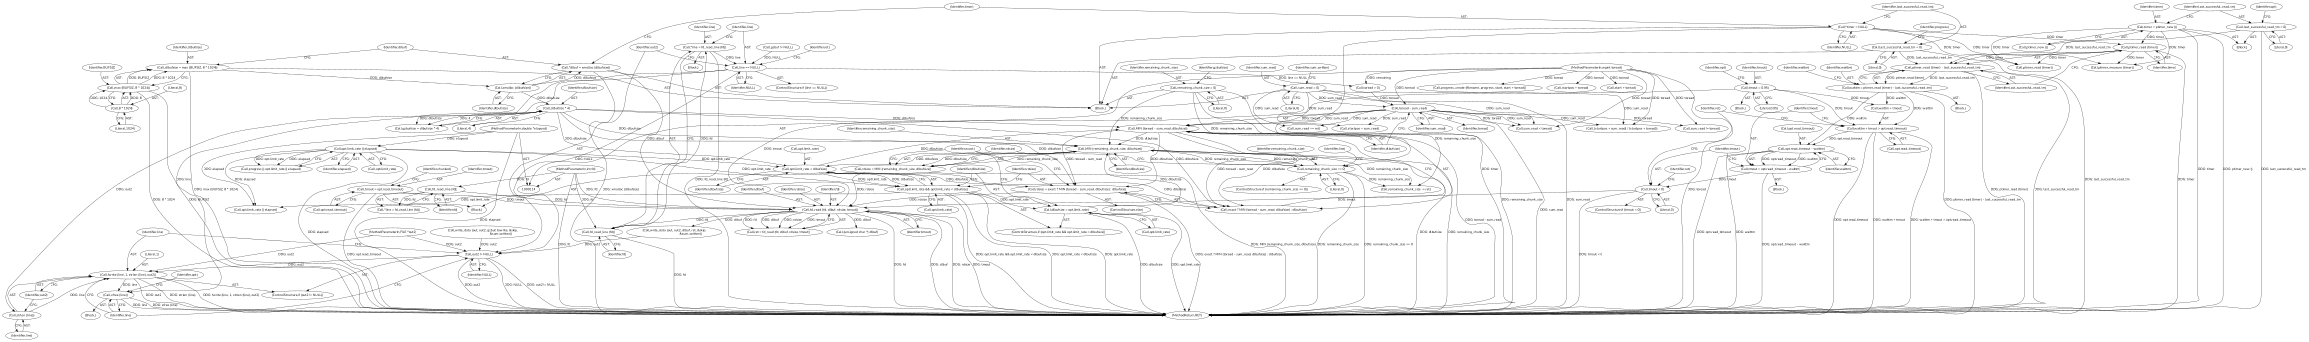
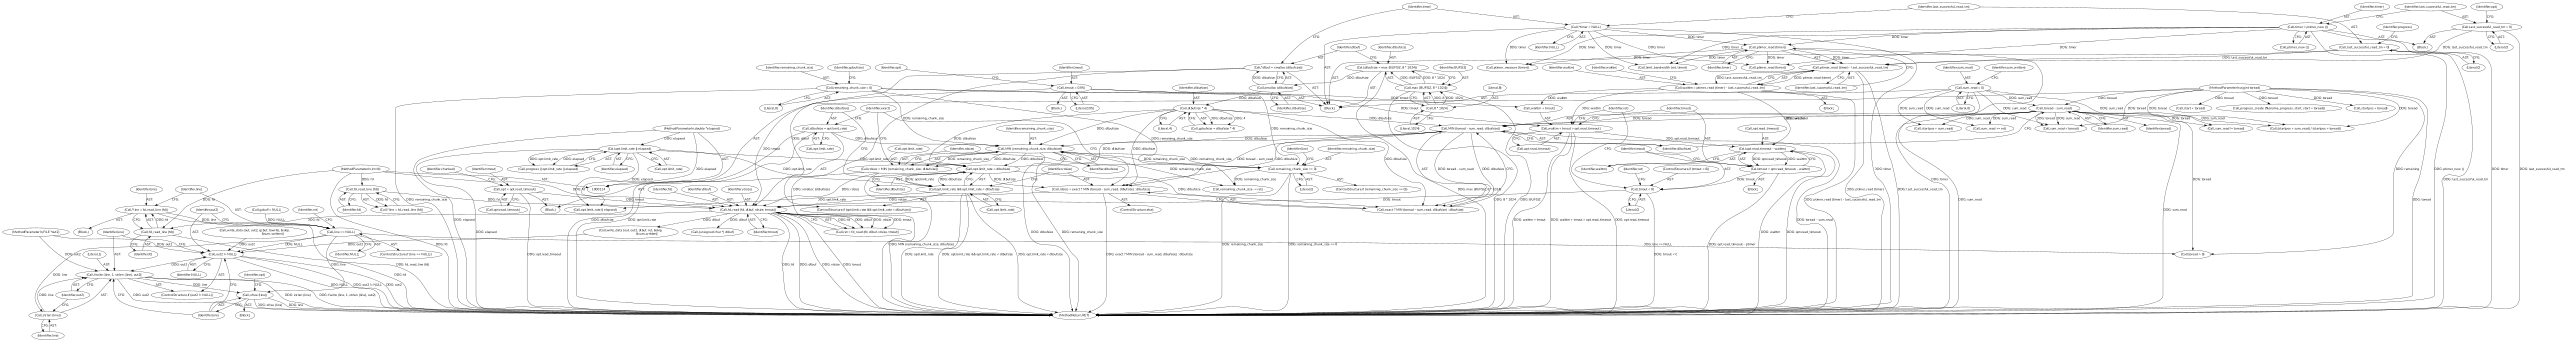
  digraph {
    fontname=Nunito
    node [fontname=Nunito]
    edge [fontname=Nunito]
    n1 [label="(Call,*line = fd_read_line (fd))"]
    n2 [label="(Call,fd_read_line (fd))"]
    n3 [label="(Call,line == NULL)"]
    n4 [label="(MethodReturn,RET)"]
    n5 [label="(Block,)"]
    n6 [label="(Identifier,fd)"]
    n7 [label="(Call,toread > 0)"]
    n8 [label="(Call,out2 != NULL)"]
    n9 [label="(Call,xfree (line))"]
    n10 [label="(Call,strlen (line))"]
    n11 [label="(Identifier,NULL)"]
    n12 [label="(ControlStructure,if (line == NULL))"]
    n13 [label="(Call,fd_read (fd, dlbuf, rdsize, tmout))"]
    n14 [label="(Call,ret = fd_read (fd, dlbuf, rdsize, tmout))"]
    n15 [label="(Call,(unsigned char *) dlbuf)"]
    n16 [label="(Call,write_data (out, out2, dlbuf, ret, &skip,\n                                      &sum_written))"]
    n17 [label="(Identifier,tmout)"]
    n18 [label="(Call,fd_read_line (fd))"]
    n19 [label="(Call,*line = fd_read_line (fd))"]
    n20 [label="(Identifier,fd)"]
    n21 [label="(MethodParameterIn,int fd)"]
    1000114
    n23 [label="(Call,*dlbuf = xmalloc (dlbufsize))"]
    n24 [label="(Call,xmalloc (dlbufsize))"]
    n25 [label="(Block,)"]
    n26 [label="(Call,dlbufsize * 4)"]
    n27 [label="(Identifier,dlbufsize)"]
    n28 [label="(Call,MIN (remaining_chunk_size, dlbufsize))"]
    n29 [label="(Call,opt.limit_rate < dlbufsize)"]
    n30 [label="(Call,MIN (toread - sum_read, dlbufsize))"]
    n31 [label="(Call,rdsize = exact ? MIN (toread - sum_read, dlbufsize) : dlbufsize)"]
    n32 [label="(Call,exact ? MIN (toread - sum_read, dlbufsize) : dlbufsize)"]
    n33 [label="(Call,gzbufsize = dlbufsize * 4)"]
    n34 [label="(Literal,4)"]
    n35 [label="(Call,dlbufsize = max (BUFSIZ, 8 * 1024))"]
    n36 [label="(Call,max (BUFSIZ, 8 * 1024))"]
    n37 [label="(Call,8 * 1024)"]
    n38 [label="(Literal,1024)"]
    n39 [label="(Call,rdsize = MIN (remaining_chunk_size, dlbufsize))"]
    n40 [label="(Block,)"]
    n41 [label="(Call,remaining_chunk_size == 0)"]
    n42 [label="(Call,remaining_chunk_size -= ret)"]
    n43 [label="(Identifier,dlbufsize)"]
    n44 [label="(Literal,0)"]
    n45 [label="(ControlStructure,if (remaining_chunk_size == 0))"]
    n46 [label="(Call,remaining_chunk_size = 0)"]
    n47 [label="(Literal,0)"]
    n48 [label="(Call,dlbufsize = opt.limit_rate)"]
    n49 [label="(ControlStructure,if (opt.limit_rate && opt.limit_rate < dlbufsize))"]
    n50 [label="(Call,opt.limit_rate)"]
    n51 [label="(Call,opt.limit_rate && opt.limit_rate < dlbufsize)"]
    n52 [label="(Call,opt.limit_rate)"]
    n53 [label="(Call,opt.limit_rate || elapsed)"]
    n54 [label="(Identifier,dlbufsize)"]
    n55 [label="(Call,opt.limit_rate || elapsed)"]
    n56 [label="(Call,opt.limit_rate)"]
    n57 [label="(Call,progress || opt.limit_rate || elapsed)"]
    n58 [label="(Identifier,elapsed)"]
    n59 [label="(MethodParameterIn,double *elapsed)"]
    n60 [label="(Identifier,dlbufsize)"]
    n61 [label="(ControlStructure,else)"]
    n62 [label="(Call,toread - sum_read)"]
    n63 [label="(Identifier,sum_read)"]
    n64 [label="(Call,startpos + sum_read)"]
    n65 [label="(Call,sum_read != toread)"]
    n66 [label="(Call,(startpos + sum_read) / (startpos + toread))"]
    n67 [label="(Call,sum_read += ret)"]
    n68 [label="(Call,sum_read < toread)"]
    n69 [label="(Identifier,toread)"]
    n70 [label="(MethodParameterIn,wgint toread)"]
    n71 [label="(Call,progress_create (filename_progress, start, start + toread))"]
    n72 [label="(Call,startpos + toread)"]
    n73 [label="(Call,start + toread)"]
    n74 [label="(Call,sum_read = 0)"]
    n75 [label="(Literal,0)"]
-   n76 [label="(Call,tmout = opt.read_timeout)"]
+   n76 [label="(Call,opt = opt.read_timeout)"]
    n77 [label="(Call,opt.read_timeout)"]
    n78 [label="(Call,tmout = 0.95)"]
    n79 [label="(Call,waittm + tmout > opt.read_timeout)"]
    n80 [label="(Block,)"]
    n81 [label="(Literal,0.95)"]
    n82 [label="(Call,waittm + tmout)"]
    n83 [label="(Call,opt.read_timeout - waittm)"]
    n84 [label="(Call,opt.read_timeout)"]
    n85 [label="(Call,tmout < 0)"]
    n86 [label="(Literal,0)"]
    n87 [label="(ControlStructure,if (tmout < 0))"]
    n88 [label="(Call,tmout = opt.read_timeout - waittm)"]
    n89 [label="(Block,)"]
    n90 [label="(Identifier,waittm)"]
    n91 [label="(Call,waittm = ptimer_read (timer) - last_successful_read_tm)"]
    n92 [label="(Call,ptimer_read (timer) - last_successful_read_tm)"]
    n93 [label="(Block,)"]
    n94 [label="(Identifier,last_successful_read_tm)"]
    n95 [label="(Call,ptimer_read (timer))"]
    n96 [label="(Identifier,timer)"]
+   n97 [label="(Call,limit_bandwidth (ret, timer))"]
    n98 [label="(Call,ptimer_read (timer))"]
    n99 [label="(Call,ptimer_measure (timer))"]
    n100 [label="(Call,timer = ptimer_new ())"]
    n101 [label="(Call,ptimer_new ())"]
    n102 [label="(Block,)"]
    n103 [label="(Call,*timer = NULL)"]
    n104 [label="(Identifier,NULL)"]
    n105 [label="(Call,last_successful_read_tm = 0)"]
    n106 [label="(Literal,0)"]
    n107 [label="(Call,last_successful_read_tm = 0)"]
    n108 [label="(Literal,0)"]
    n109 [label="(Call,fwrite (line, 1, strlen (line), out2))"]
    n110 [label="(ControlStructure,if (out2 != NULL))"]
    n111 [label="(Identifier,NULL)"]
    n112 [label="(Block,)"]
    n113 [label="(Identifier,line)"]
    n114 [label="(Identifier,line)"]
    n115 [label="(Identifier,out2)"]
    n116 [label="(MethodParameterIn,FILE *out2)"]
    n117 [label="(Identifier,tmout)"]
    n118 [label="(Identifier,dlbufsize)"]
    n119 [label="(Identifier,exact)"]
    n120 [label="(Identifier,remaining_chunk_size)"]
    n121 [label="(Identifier,chunked)"]
    n122 [label="(Identifier,dlbufsize)"]
    n123 [label="(Call,opt.read_timeout)"]
    n124 [label="(Identifier,ret)"]
    n125 [label="(Identifier,dlbuf)"]
    n126 [label="(Identifier,line)"]
    n127 [label="(Call,opt.limit_rate)"]
    n128 [label="(Identifier,sum_read)"]
    n129 [label="(Identifier,line)"]
    n130 [label="(Identifier,opt)"]
    n131 [label="(Identifier,gzbufsize)"]
    n132 [label="(Literal,8)"]
    n133 [label="(Identifier,line)"]
    n134 [label="(Call,gzbuf != NULL)"]
    n135 [label="(Identifier,tmout)"]
    n136 [label="(Identifier,line)"]
    n137 [label="(Identifier,fd)"]
    n138 [label="(Identifier,last_successful_read_tm)"]
    n139 [label="(Identifier,progress)"]
    n140 [label="(Identifier,opt)"]
    n141 [label="(Identifier,remaining_chunk_size)"]
    n142 [label="(Identifier,dlbufsize)"]
    n143 [label="(Identifier,rdsize)"]
    n144 [label="(Identifier,dlbuf)"]
    n145 [label="(Identifier,rdsize)"]
    n146 [label="(Identifier,tmout)"]
    n147 [label="(Identifier,ret)"]
    n148 [label="(Identifier,timer)"]
    n149 [label="(Identifier,waittm)"]
    n150 [label="(Identifier,waittm)"]
    n151 [label="(Identifier,rdsize)"]
    n152 [label="(Identifier,BUFSIZ)"]
    n153 [label="(Identifier,ret)"]
    n154 [label="(Identifier,out2)"]
    n155 [label="(Identifier,remaining_chunk_size)"]
    n156 [label="(Identifier,opt)"]
    n157 [label="(Identifier,tmout)"]
    n158 [label="(Literal,1)"]
    n159 [label="(Call,write_data (out, out2, gzbuf, towrite, &skip,\n                                          &sum_written))"]
    n160 [label="(Identifier,timer)"]
    n161 [label="(Identifier,last_successful_read_tm)"]
    n162 [label="(Identifier,sum_written)"]
    n1 -> n2 [label="CFG: "]
    n1 -> n3 [label="DDG: line"]
    n1 -> n4 [label="DDG: fd_read_line (fd)"]
    n1 -> n5 [label="AST: "]
    n2 -> n1 [label="AST: "]
    n2 -> n1 [label="DDG: fd"]
    n2 -> n4 [label="DDG: fd"]
    n2 -> n6 [label="CFG: "]
    n3 -> n7 [label="DDG: line == NULL"]
    n3 -> n8 [label="DDG: NULL"]
    n3 -> n9 [label="DDG: line"]
-   n3 -> n10 [label="DDG: out2"]
+   n3 -> n10 [label="DDG: line"]
    n3 -> n11 [label="CFG: "]
    n3 -> n12 [label="AST: "]
    n6 -> n2 [label="AST: "]
    n8 -> n4 [label="DDG: NULL"]
    n8 -> n4 [label="DDG: out2 != NULL"]
    n8 -> n4 [label="DDG: out2"]
    n8 -> n109 [label="DDG: out2"]
    n8 -> n110 [label="AST: "]
    n8 -> n111 [label="CFG: "]
    n9 -> n4 [label="DDG: line"]
    n9 -> n4 [label="DDG: xfree (line)"]
    n9 -> n112 [label="AST: "]
    n9 -> n113 [label="CFG: "]
    n10 -> n109 [label="AST: "]
    n10 -> n109 [label="DDG: line"]
    n10 -> n114 [label="CFG: "]
    n11 -> n3 [label="AST: "]
    n13 -> n2 [label="DDG: fd"]
    n13 -> n4 [label="DDG: tmout"]
    n13 -> n4 [label="DDG: fd"]
    n13 -> n4 [label="DDG: dlbuf"]
    n13 -> n4 [label="DDG: rdsize"]
    n13 -> n14 [label="AST: "]
    n13 -> n14 [label="DDG: fd"]
    n13 -> n14 [label="DDG: dlbuf"]
    n13 -> n14 [label="DDG: rdsize"]
    n13 -> n14 [label="DDG: tmout"]
    n13 -> n15 [label="DDG: dlbuf"]
    n13 -> n16 [label="DDG: dlbuf"]
    n13 -> n17 [label="CFG: "]
    n14 -> n13 [label="CFG: "]
    n16 -> n8 [label="DDG: out2"]
    n17 -> n13 [label="AST: "]
    n18 -> n13 [label="DDG: fd"]
    n18 -> n19 [label="AST: "]
    n18 -> n19 [label="DDG: fd"]
    n18 -> n20 [label="CFG: "]
    n19 -> n18 [label="CFG: "]
    n20 -> n18 [label="AST: "]
    n21 -> n2 [label="DDG: fd"]
    n21 -> n4 [label="DDG: fd"]
    n21 -> n13 [label="DDG: fd"]
    n21 -> n18 [label="DDG: fd"]
    n21 -> 1000114 [label="AST: "]
    n23 -> n4 [label="DDG: xmalloc (dlbufsize)"]
    n23 -> n13 [label="DDG: dlbuf"]
    n23 -> n24 [label="CFG: "]
    n23 -> n25 [label="AST: "]
    n24 -> n23 [label="AST: "]
    n24 -> n23 [label="DDG: dlbufsize"]
    n24 -> n26 [label="DDG: dlbufsize"]
    n24 -> n27 [label="CFG: "]
    n26 -> n28 [label="DDG: dlbufsize"]
    n26 -> n29 [label="DDG: dlbufsize"]
    n26 -> n30 [label="DDG: dlbufsize"]
    n26 -> n31 [label="DDG: dlbufsize"]
    n26 -> n32 [label="DDG: dlbufsize"]
    n26 -> n33 [label="AST: "]
    n26 -> n33 [label="DDG: dlbufsize"]
    n26 -> n33 [label="DDG: 4"]
    n26 -> n34 [label="CFG: "]
    n27 -> n24 [label="AST: "]
    n28 -> n4 [label="DDG: dlbufsize"]
    n28 -> n4 [label="DDG: remaining_chunk_size"]
    n28 -> n29 [label="DDG: dlbufsize"]
    n28 -> n39 [label="AST: "]
    n28 -> n39 [label="DDG: remaining_chunk_size"]
    n28 -> n39 [label="DDG: dlbufsize"]
    n28 -> n41 [label="DDG: remaining_chunk_size"]
    n28 -> n42 [label="DDG: remaining_chunk_size"]
    n28 -> n43 [label="CFG: "]
    n29 -> n30 [label="DDG: dlbufsize"]
    n29 -> n31 [label="DDG: dlbufsize"]
    n29 -> n32 [label="DDG: dlbufsize"]
    n29 -> n51 [label="AST: "]
    n29 -> n51 [label="DDG: opt.limit_rate"]
    n29 -> n51 [label="DDG: dlbufsize"]
    n29 -> n54 [label="CFG: "]
    n30 -> n4 [label="DDG: toread - sum_read"]
    n30 -> n28 [label="DDG: dlbufsize"]
    n30 -> n31 [label="DDG: toread - sum_read"]
    n30 -> n31 [label="DDG: dlbufsize"]
    n30 -> n32 [label="AST: "]
    n30 -> n32 [label="DDG: toread - sum_read"]
    n30 -> n32 [label="DDG: dlbufsize"]
    n30 -> n60 [label="CFG: "]
    n31 -> n4 [label="DDG: exact ? MIN (toread - sum_read, dlbufsize) : dlbufsize"]
    n31 -> n13 [label="DDG: rdsize"]
    n31 -> n32 [label="CFG: "]
    n31 -> n61 [label="AST: "]
    n32 -> n30 [label="CFG: "]
    n32 -> n31 [label="AST: "]
    n33 -> n26 [label="CFG: "]
    n34 -> n26 [label="AST: "]
    n35 -> n4 [label="DDG: max (BUFSIZ, 8 * 1024)"]
    n35 -> n24 [label="DDG: dlbufsize"]
    n35 -> n25 [label="AST: "]
    n35 -> n36 [label="CFG: "]
    n36 -> n4 [label="DDG: BUFSIZ"]
    n36 -> n4 [label="DDG: 8 * 1024"]
    n36 -> n35 [label="AST: "]
    n36 -> n35 [label="DDG: BUFSIZ"]
    n36 -> n35 [label="DDG: 8 * 1024"]
    n36 -> n37 [label="CFG: "]
    n37 -> n36 [label="AST: "]
    n37 -> n36 [label="DDG: 8"]
    n37 -> n36 [label="DDG: 1024"]
    n37 -> n38 [label="CFG: "]
    n38 -> n37 [label="AST: "]
    n39 -> n4 [label="DDG: MIN (remaining_chunk_size, dlbufsize)"]
    n39 -> n13 [label="DDG: rdsize"]
    n39 -> n28 [label="CFG: "]
    n39 -> n40 [label="AST: "]
    n41 -> n4 [label="DDG: remaining_chunk_size == 0"]
    n41 -> n4 [label="DDG: remaining_chunk_size"]
    n41 -> n28 [label="DDG: remaining_chunk_size"]
    n41 -> n42 [label="DDG: remaining_chunk_size"]
    n41 -> n44 [label="CFG: "]
    n41 -> n45 [label="AST: "]
    n43 -> n28 [label="AST: "]
    n44 -> n41 [label="AST: "]
    n46 -> n4 [label="DDG: remaining_chunk_size"]
    n46 -> n25 [label="AST: "]
    n46 -> n28 [label="DDG: remaining_chunk_size"]
    n46 -> n41 [label="DDG: remaining_chunk_size"]
    n46 -> n42 [label="DDG: remaining_chunk_size"]
    n46 -> n47 [label="CFG: "]
    n47 -> n46 [label="AST: "]
    n48 -> n4 [label="DDG: dlbufsize"]
    n48 -> n4 [label="DDG: opt.limit_rate"]
    n48 -> n28 [label="DDG: dlbufsize"]
    n48 -> n49 [label="AST: "]
    n48 -> n50 [label="CFG: "]
    n50 -> n48 [label="AST: "]
    n51 -> n4 [label="DDG: opt.limit_rate"]
    n51 -> n4 [label="DDG: opt.limit_rate && opt.limit_rate < dlbufsize"]
    n51 -> n4 [label="DDG: opt.limit_rate < dlbufsize"]
    n51 -> n29 [label="CFG: "]
-   n51 -> n48 [label="DDG: opt.limit_rate"]
    n51 -> n49 [label="AST: "]
    n51 -> n52 [label="CFG: "]
    n51 -> n53 [label="DDG: opt.limit_rate"]
    n52 -> n51 [label="AST: "]
    n54 -> n29 [label="AST: "]
    n55 -> n4 [label="DDG: elapsed"]
    n55 -> n29 [label="DDG: opt.limit_rate"]
    n55 -> n51 [label="DDG: opt.limit_rate"]
    n55 -> n53 [label="DDG: elapsed"]
    n55 -> n56 [label="CFG: "]
    n55 -> n57 [label="AST: "]
    n55 -> n57 [label="DDG: opt.limit_rate"]
    n55 -> n57 [label="DDG: elapsed"]
    n55 -> n58 [label="CFG: "]
    n56 -> n55 [label="AST: "]
    n57 -> n55 [label="CFG: "]
    n58 -> n55 [label="AST: "]
    n59 -> n4 [label="DDG: elapsed"]
    n59 -> 1000114 [label="AST: "]
    n59 -> n53 [label="DDG: elapsed"]
    n59 -> n55 [label="DDG: elapsed"]
    n60 -> n30 [label="AST: "]
    n60 -> n62 [label="CFG: "]
    n62 -> n4 [label="DDG: sum_read"]
-   n7 -> n62 [label="DDG: toread"]
+   n62 -> n7 [label="DDG: toread"]
    n62 -> n30 [label="AST: "]
    n62 -> n30 [label="DDG: toread"]
    n62 -> n30 [label="DDG: sum_read"]
    n62 -> n63 [label="CFG: "]
    n62 -> n64 [label="DDG: sum_read"]
    n62 -> n65 [label="DDG: toread"]
    n62 -> n66 [label="DDG: sum_read"]
    n62 -> n67 [label="DDG: sum_read"]
    n62 -> n68 [label="DDG: sum_read"]
    n62 -> n68 [label="DDG: toread"]
    n62 -> n69 [label="AST: "]
    n63 -> n62 [label="AST: "]
    n70 -> n4 [label="DDG: toread"]
    n70 -> n7 [label="DDG: remaining"]
    n70 -> 1000114 [label="AST: "]
    n70 -> n62 [label="DDG: toread"]
    n70 -> n65 [label="DDG: toread"]
    n70 -> n66 [label="DDG: toread"]
    n70 -> n68 [label="DDG: toread"]
    n70 -> n71 [label="DDG: toread"]
    n70 -> n72 [label="DDG: toread"]
    n70 -> n73 [label="DDG: toread"]
    n74 -> n4 [label="DDG: sum_read"]
    n74 -> n25 [label="AST: "]
    n74 -> n62 [label="DDG: sum_read"]
    n74 -> n64 [label="DDG: sum_read"]
    n74 -> n66 [label="DDG: sum_read"]
    n74 -> n67 [label="DDG: sum_read"]
    n74 -> n68 [label="DDG: sum_read"]
    n74 -> n75 [label="CFG: "]
    n75 -> n74 [label="AST: "]
    n76 -> n4 [label="DDG: opt.read_timeout"]
    n76 -> n13 [label="DDG: tmout"]
    n76 -> n40 [label="AST: "]
    n76 -> n77 [label="CFG: "]
    n77 -> n76 [label="AST: "]
    n78 -> n13 [label="DDG: tmout"]
    n78 -> n79 [label="DDG: tmout"]
    n78 -> n80 [label="AST: "]
    n78 -> n81 [label="CFG: "]
    n78 -> n82 [label="DDG: tmout"]
    n79 -> n4 [label="DDG: waittm + tmout > opt.read_timeout"]
    n79 -> n4 [label="DDG: opt.read_timeout"]
    n79 -> n4 [label="DDG: waittm + tmout"]
    n79 -> n83 [label="DDG: opt.read_timeout"]
    n79 -> n84 [label="CFG: "]
    n81 -> n78 [label="AST: "]
    n82 -> n79 [label="AST: "]
    n83 -> n4 [label="DDG: opt.read_timeout"]
    n83 -> n4 [label="DDG: waittm"]
    n83 -> n88 [label="AST: "]
    n83 -> n88 [label="DDG: opt.read_timeout"]
    n83 -> n88 [label="DDG: waittm"]
    n83 -> n90 [label="CFG: "]
    n84 -> n79 [label="AST: "]
    n85 -> n4 [label="DDG: tmout < 0"]
    n85 -> n13 [label="DDG: tmout"]
    n85 -> n86 [label="CFG: "]
-   n85 -> n87 [label="AST: "]
+   n87 -> n85 [label="AST: "]
    n86 -> n85 [label="AST: "]
-   n88 -> n4 [label="DDG: opt.read_timeout - waittm"]
+   n88 -> n4 [label="DDG: opt.read_timeout - ptimer"]
    n88 -> n83 [label="CFG: "]
    n88 -> n85 [label="DDG: tmout"]
    n88 -> n89 [label="AST: "]
    n90 -> n83 [label="AST: "]
    n91 -> n4 [label="DDG: ptimer_read (timer) - last_successful_read_tm"]
    n91 -> n79 [label="DDG: waittm"]
    n91 -> n82 [label="DDG: waittm"]
    n91 -> n83 [label="DDG: waittm"]
    n91 -> n92 [label="CFG: "]
    n91 -> n93 [label="AST: "]
    n92 -> n4 [label="DDG: ptimer_read (timer)"]
    n92 -> n4 [label="DDG: last_successful_read_tm"]
    n92 -> n91 [label="AST: "]
    n92 -> n91 [label="DDG: ptimer_read (timer)"]
    n92 -> n91 [label="DDG: last_successful_read_tm"]
    n92 -> n94 [label="CFG: "]
    n94 -> n92 [label="AST: "]
    n94 -> n95 [label="CFG: "]
    n95 -> n4 [label="DDG: timer"]
    n95 -> n92 [label="AST: "]
    n95 -> n92 [label="DDG: timer"]
    n95 -> n96 [label="CFG: "]
+   n95 -> n97 [label="DDG: timer"]
    n95 -> n98 [label="DDG: timer"]
    n95 -> n99 [label="DDG: timer"]
    n96 -> n95 [label="AST: "]
    n100 -> n4 [label="DDG: ptimer_new ()"]
    n100 -> n4 [label="DDG: timer"]
    n100 -> n95 [label="DDG: timer"]
+   n100 -> n97 [label="DDG: timer"]
    n100 -> n98 [label="DDG: timer"]
    n100 -> n99 [label="DDG: timer"]
    n100 -> n101 [label="CFG: "]
    n100 -> n102 [label="AST: "]
    n101 -> n100 [label="AST: "]
    n103 -> n4 [label="DDG: timer"]
    n103 -> n25 [label="AST: "]
    n103 -> n95 [label="DDG: timer"]
+   n103 -> n97 [label="DDG: timer"]
    n103 -> n98 [label="DDG: timer"]
    n103 -> n99 [label="DDG: timer"]
    n103 -> n104 [label="CFG: "]
    n104 -> n103 [label="AST: "]
    n105 -> n4 [label="DDG: last_successful_read_tm"]
    n105 -> n25 [label="AST: "]
    n105 -> n92 [label="DDG: last_successful_read_tm"]
    n105 -> n106 [label="CFG: "]
    n106 -> n105 [label="AST: "]
    n107 -> n4 [label="DDG: last_successful_read_tm"]
    n107 -> n92 [label="DDG: last_successful_read_tm"]
    n107 -> n102 [label="AST: "]
    n107 -> n108 [label="CFG: "]
    n108 -> n107 [label="AST: "]
    n109 -> n4 [label="DDG: out2"]
    n109 -> n4 [label="DDG: strlen (line)"]
    n109 -> n4 [label="DDG: fwrite (line, 1, strlen (line), out2)"]
    n109 -> n9 [label="DDG: line"]
    n109 -> n110 [label="AST: "]
    n109 -> n115 [label="CFG: "]
    n111 -> n8 [label="AST: "]
    n113 -> n8 [label="CFG: "]
    n113 -> n9 [label="AST: "]
    n113 -> n109 [label="CFG: "]
    n114 -> n10 [label="AST: "]
    n115 -> n10 [label="CFG: "]
    n115 -> n109 [label="AST: "]
    n116 -> n8 [label="DDG: out2"]
    n116 -> n109 [label="DDG: out2"]
    n117 -> n79 [label="CFG: "]
    n117 -> n88 [label="AST: "]
    n118 -> n48 [label="AST: "]
    n118 -> n51 [label="CFG: "]
    n119 -> n31 [label="CFG: "]
    n119 -> n39 [label="CFG: "]
    n119 -> n48 [label="CFG: "]
    n120 -> n41 [label="AST: "]
    n121 -> n76 [label="CFG: "]
    n122 -> n26 [label="AST: "]
    n123 -> n83 [label="AST: "]
    n124 -> n79 [label="CFG: "]
    n124 -> n85 [label="CFG: "]
    n125 -> n23 [label="AST: "]
    n125 -> n35 [label="CFG: "]
    n126 -> n1 [label="CFG: "]
    n126 -> n3 [label="AST: "]
    n127 -> n29 [label="AST: "]
    n128 -> n74 [label="AST: "]
    n129 -> n41 [label="CFG: "]
    n130 -> n107 [label="CFG: "]
    n131 -> n46 [label="CFG: "]
    n132 -> n37 [label="AST: "]
    n133 -> n8 [label="CFG: "]
    n133 -> n109 [label="AST: "]
    n134 -> n3 [label="DDG: NULL"]
    n135 -> n78 [label="AST: "]
    n136 -> n1 [label="AST: "]
    n137 -> n13 [label="AST: "]
    n138 -> n100 [label="CFG: "]
    n138 -> n107 [label="AST: "]
    n139 -> n105 [label="CFG: "]
    n140 -> n9 [label="CFG: "]
    n141 -> n46 [label="AST: "]
    n142 -> n35 [label="AST: "]
    n143 -> n31 [label="AST: "]
    n143 -> n51 [label="CFG: "]
    n144 -> n13 [label="AST: "]
    n145 -> n13 [label="AST: "]
    n146 -> n85 [label="AST: "]
    n146 -> n88 [label="CFG: "]
    n147 -> n85 [label="CFG: "]
    n148 -> n23 [label="CFG: "]
    n148 -> n103 [label="AST: "]
    n149 -> n91 [label="CFG: "]
    n150 -> n91 [label="AST: "]
    n151 -> n39 [label="AST: "]
    n151 -> n41 [label="CFG: "]
    n152 -> n36 [label="AST: "]
    n153 -> n3 [label="CFG: "]
    n154 -> n3 [label="CFG: "]
    n154 -> n8 [label="AST: "]
    n155 -> n28 [label="AST: "]
    n156 -> n78 [label="CFG: "]
    n157 -> n76 [label="AST: "]
    n158 -> n109 [label="AST: "]
    n159 -> n8 [label="DDG: out2"]
    n160 -> n100 [label="AST: "]
    n161 -> n103 [label="CFG: "]
    n161 -> n105 [label="AST: "]
    n162 -> n74 [label="CFG: "]
  }
